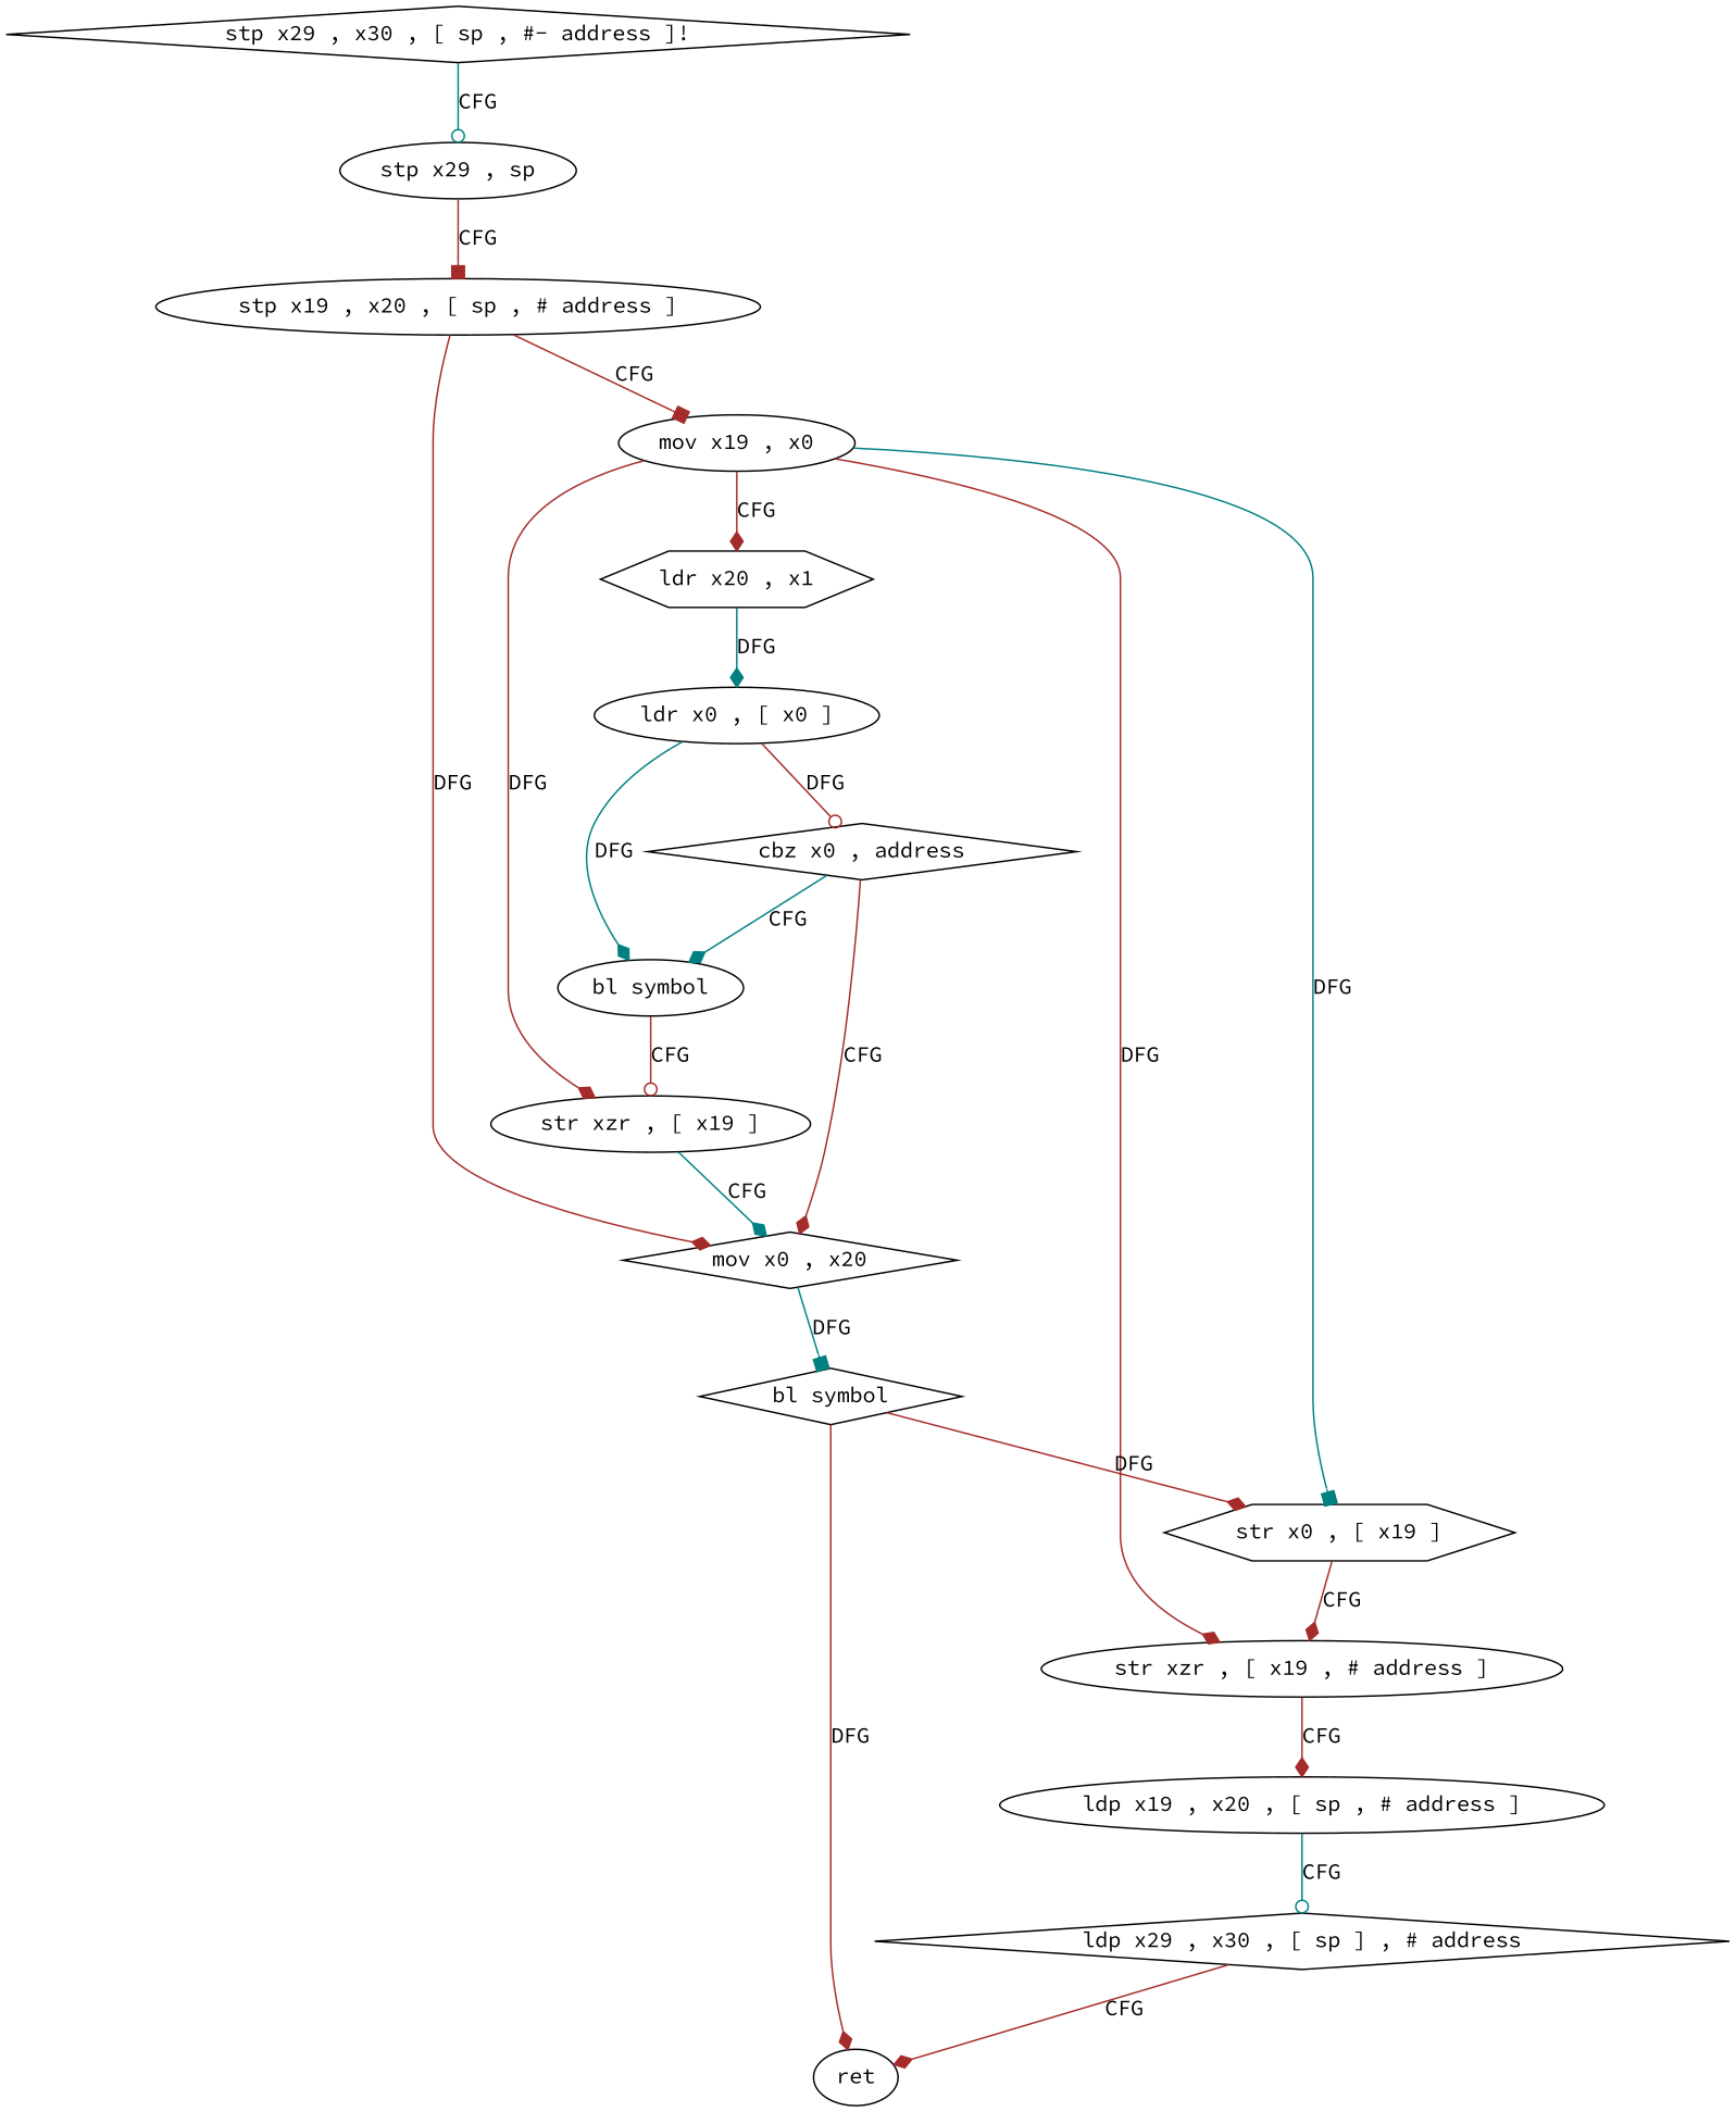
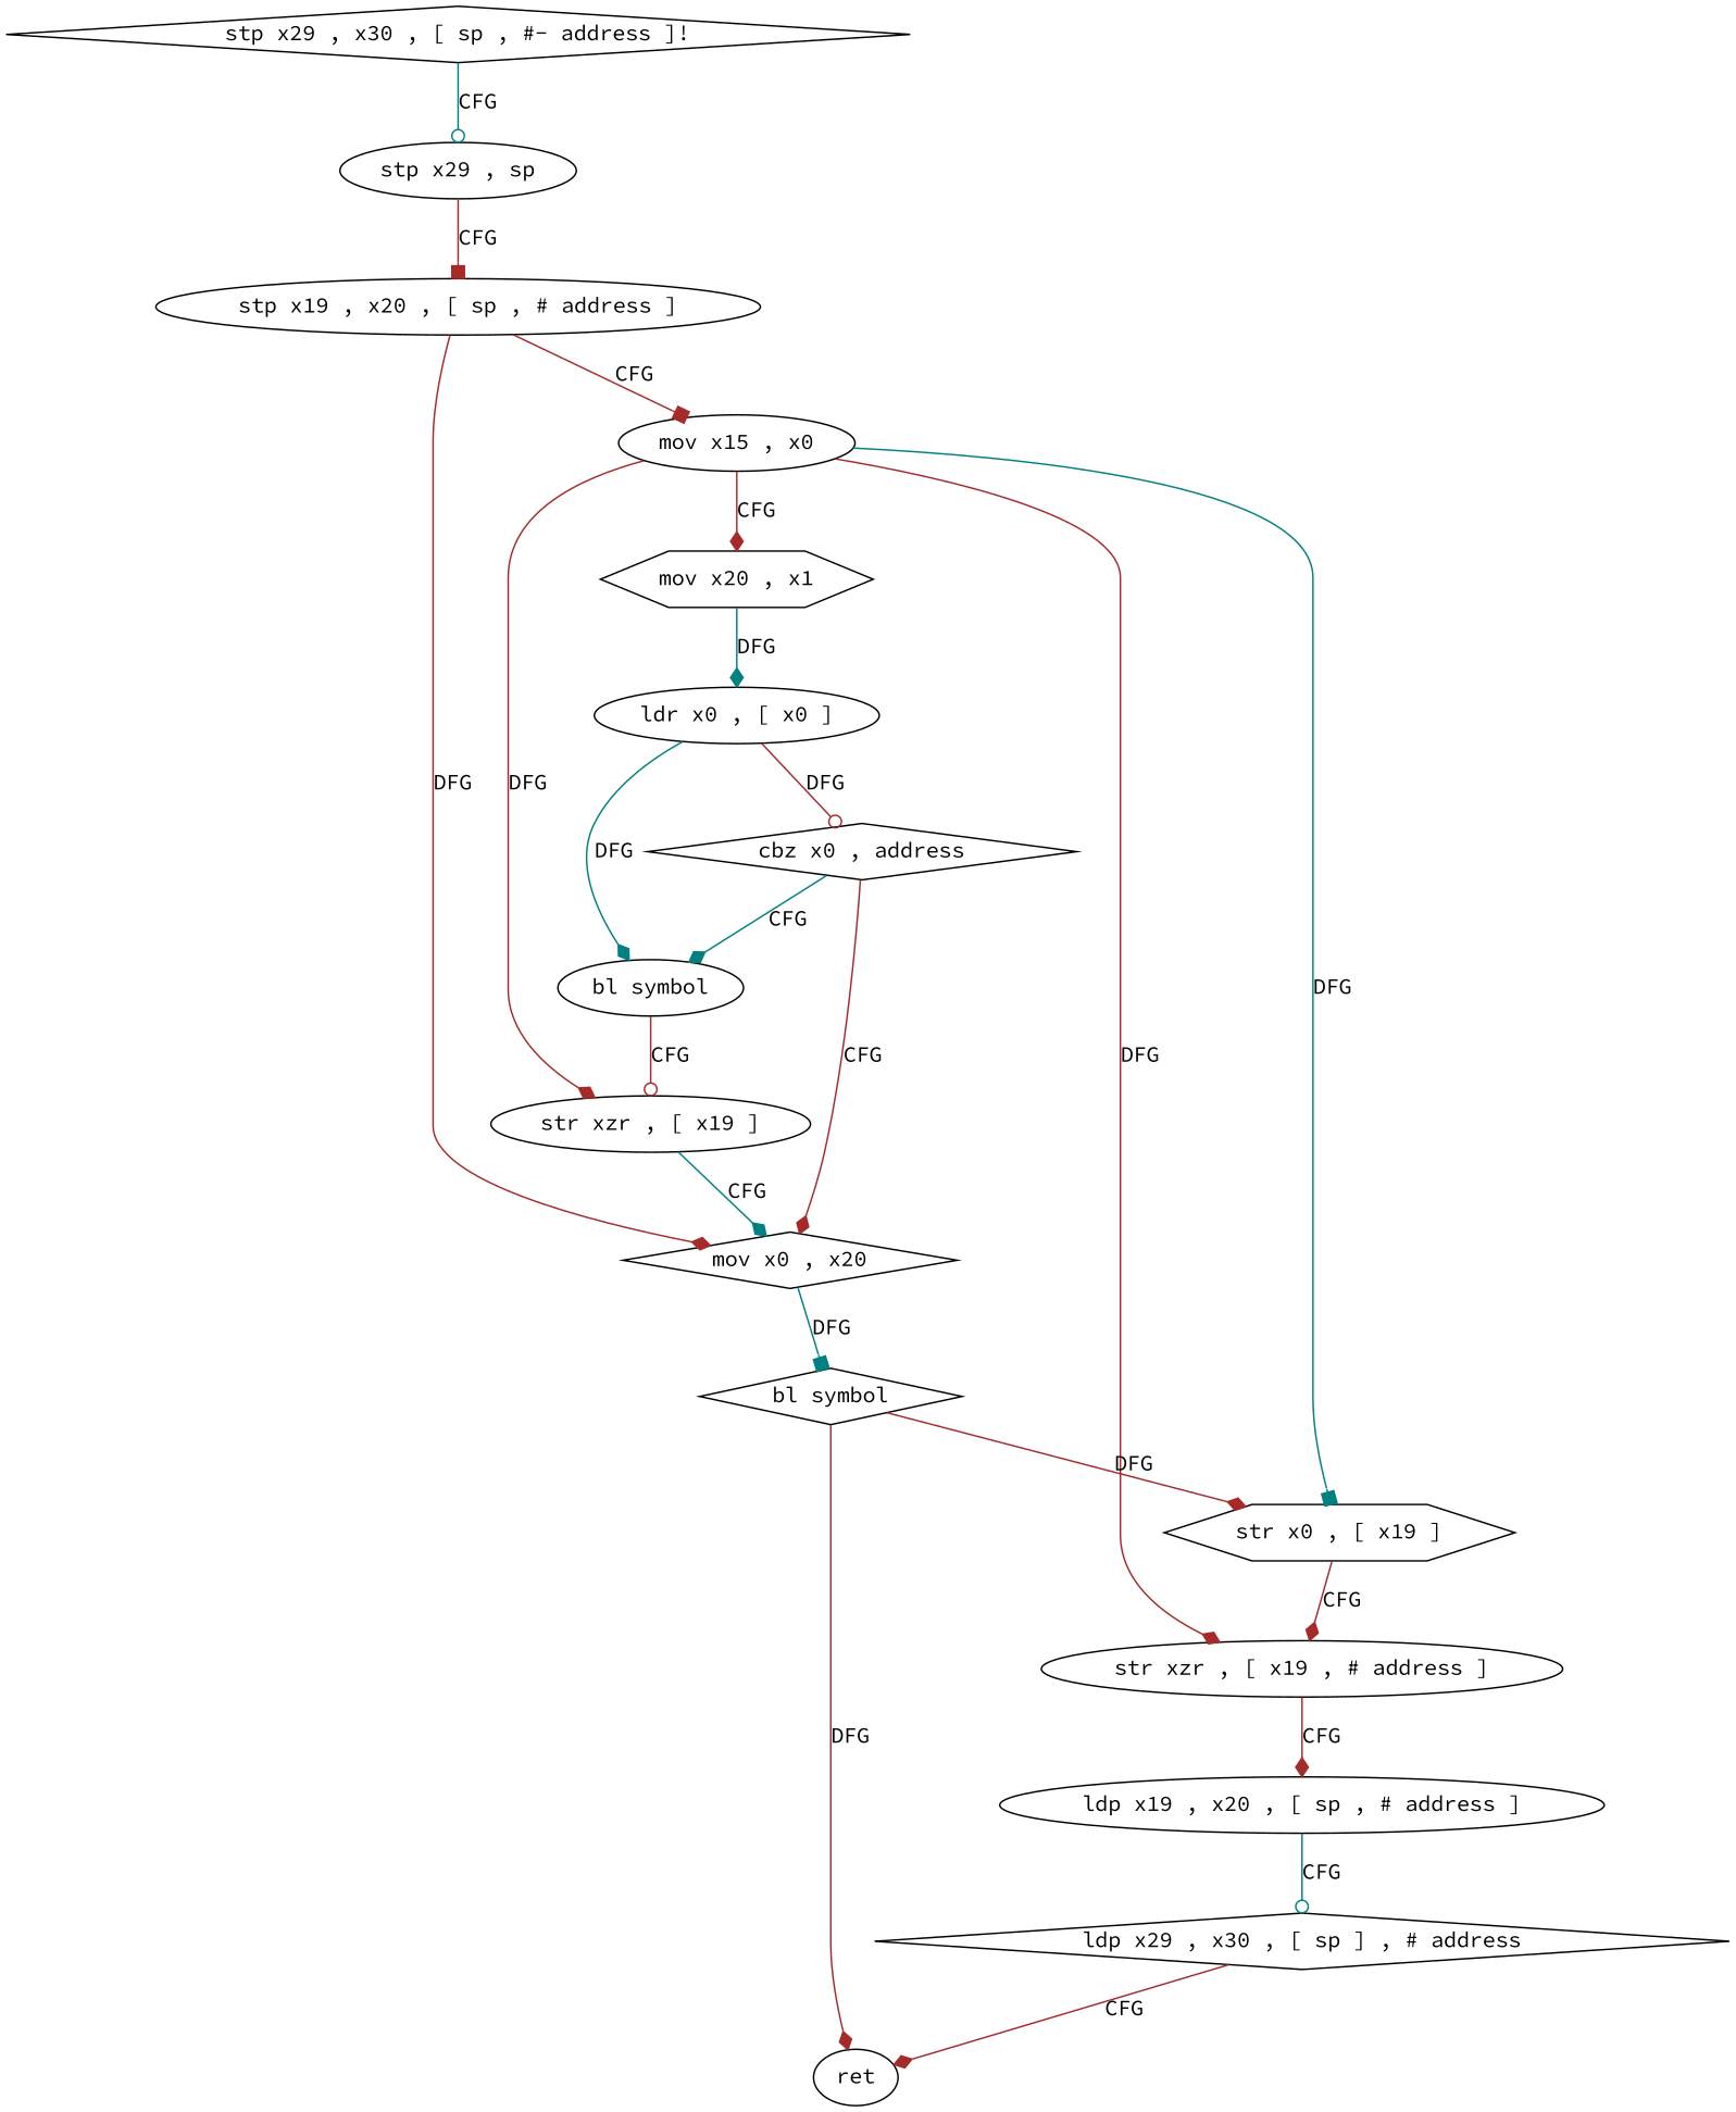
  digraph {
    fontname="Source Code Pro"
    node [fontname="Source Code Pro" shape=ellipse]
    edge [arrowhead=diamond color=brown fontname="Source Code Pro"]
    n1 [label="stp x29 , x30 , [ sp , #- address ]!" shape=diamond]
    n2 [label="stp x29 , sp"]
    n3 [label="stp x19 , x20 , [ sp , # address ]"]
-   n4 [label="mov x19 , x0"]
+   n4 [label="mov x15 , x0"]
    n5 [label="mov x0 , x20" shape=diamond]
-   n6 [label="ldr x20 , x1" shape=hexagon]
+   n6 [label="mov x20 , x1" shape=hexagon]
    n7 [label="str x0 , [ x19 ]" shape=hexagon]
    n8 [label="str xzr , [ x19 , # address ]"]
    n9 [label="str xzr , [ x19 ]"]
    n10 [label="ldr x0 , [ x0 ]"]
    n11 [label="ldp x19 , x20 , [ sp , # address ]"]
    n12 [label="cbz x0 , address" shape=diamond]
    n13 [label="bl symbol"]
    n14 [label="bl symbol" shape=diamond]
    n15 [label=ret]
    n16 [label="ldp x29 , x30 , [ sp ] , # address" shape=diamond]
    n1 -> n2 [arrowhead=odot color=teal label=CFG]
    n2 -> n3 [arrowhead=box label=CFG]
    n3 -> n4 [arrowhead=box label=CFG]
    n3 -> n5 [label=DFG]
    n4 -> n6 [label=CFG]
    n4 -> n7 [arrowhead=box color=teal label=DFG]
    n4 -> n8 [label=DFG]
    n4 -> n9 [label=DFG]
    n5 -> n14 [arrowhead=box color=teal label=DFG]
    n6 -> n10 [color=teal label=DFG]
    n7 -> n8 [label=CFG]
    n8 -> n11 [label=CFG]
    n9 -> n5 [color=teal label=CFG]
    n10 -> n12 [arrowhead=odot label=DFG]
    n10 -> n13 [color=teal label=DFG]
    n11 -> n16 [arrowhead=odot color=teal label=CFG]
    n12 -> n5 [label=CFG]
    n12 -> n13 [color=teal label=CFG]
    n13 -> n9 [arrowhead=odot label=CFG]
    n14 -> n7 [label=DFG]
    n14 -> n15 [label=DFG]
    n16 -> n15 [label=CFG]
  }
